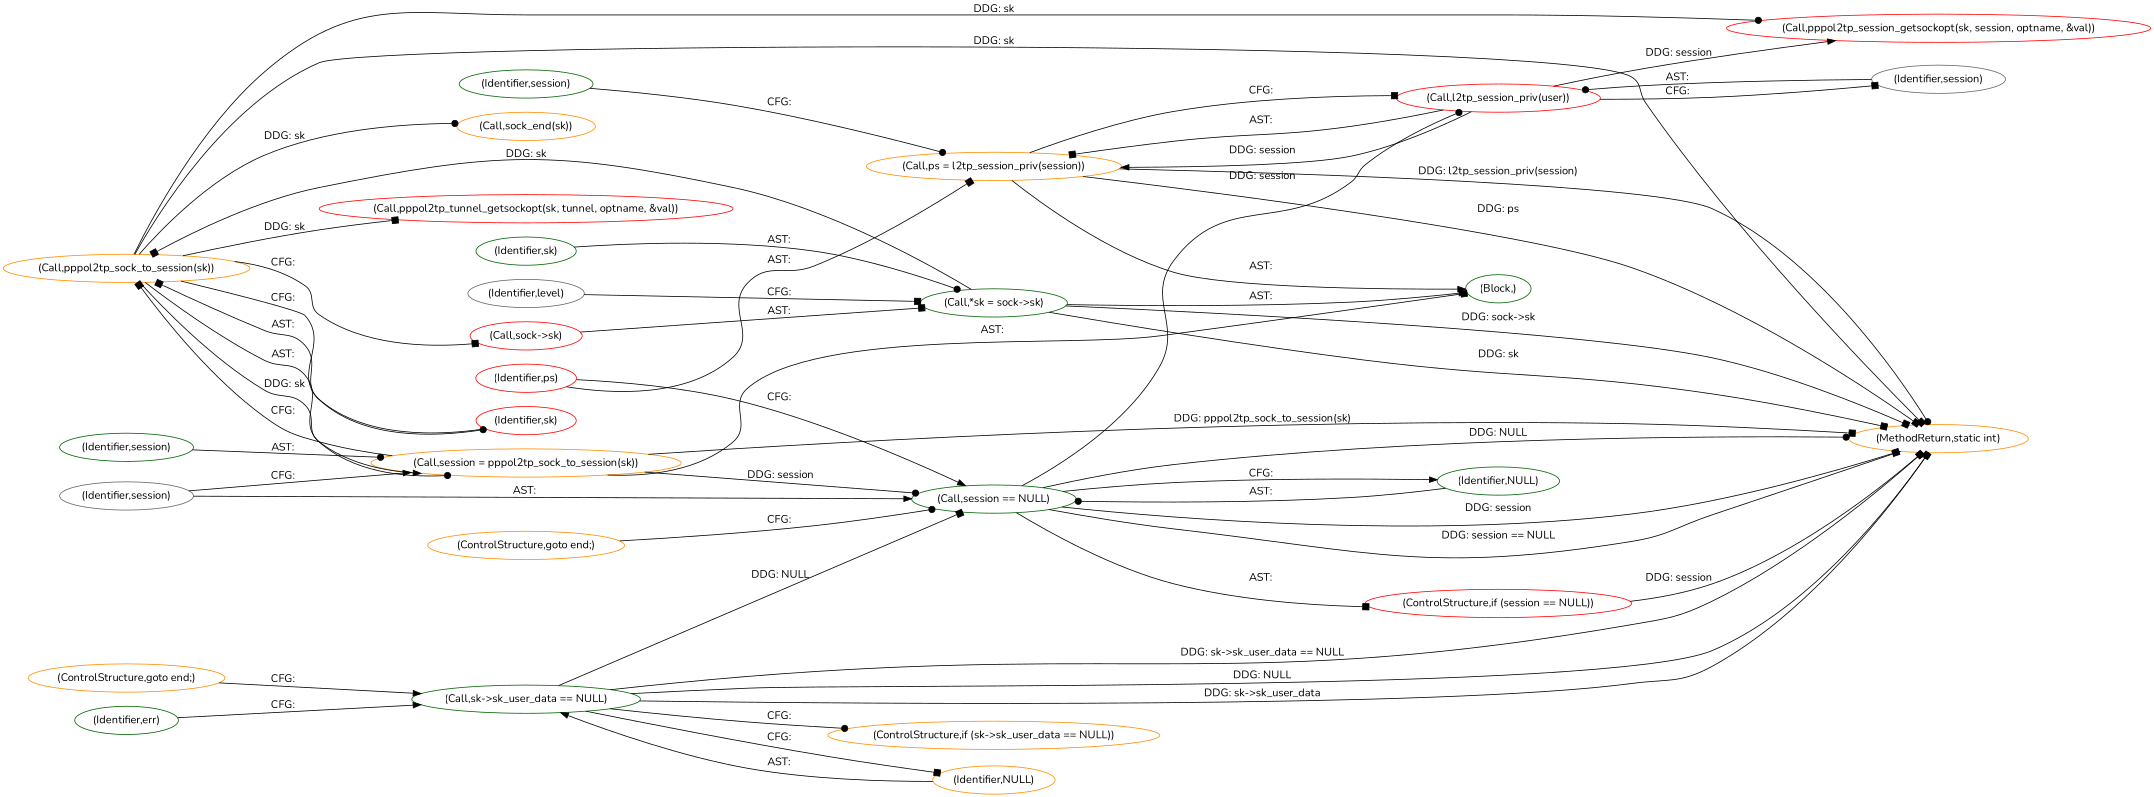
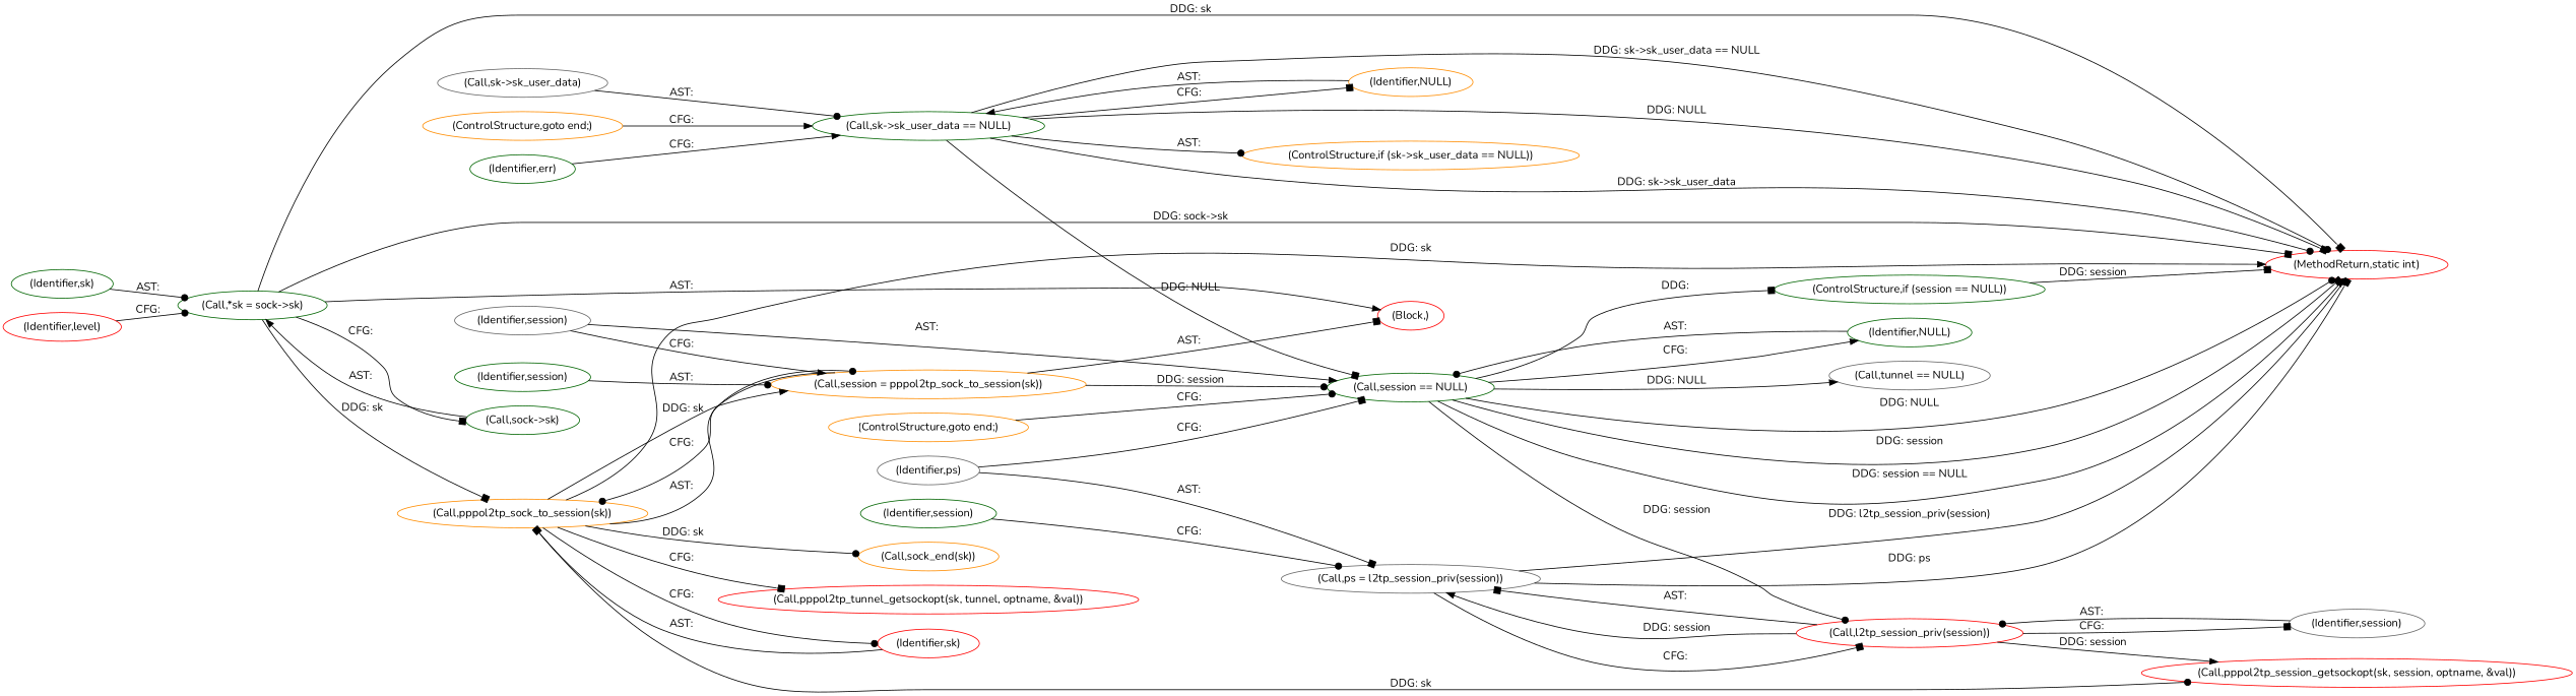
  digraph {
    fontname=Nunito
    rankdir=LR
    node [color=darkorange fontname=Nunito]
    edge [arrowhead=box fontname=Nunito]
-   n1 [label="(Call,ps = l2tp_session_priv(session))"]
-   n2 [color=red label="(Call,l2tp_session_priv(user))"]
-   n3 [color=darkgreen label="(Block,)"]
-   n4 [label="(MethodReturn,static int)"]
+   n1 [color=gray40 label="(Call,ps = l2tp_session_priv(session))"]
+   n2 [color=red label="(Call,l2tp_session_priv(session))"]
+   n3 [color=red label="(Block,)"]
+   n4 [color=red label="(MethodReturn,static int)"]
    n5 [color=gray40 label="(Identifier,session)"]
    n6 [color=red label="(Call,pppol2tp_session_getsockopt(sk, session, optname, &val))"]
    n7 [color=darkgreen label="(Call,session == NULL)"]
    n8 [color=darkgreen label="(Identifier,NULL)"]
-   n10 [color=red label="(ControlStructure,if (session == NULL))"]
+   n9 [color=gray40 label="(Call,tunnel == NULL)"]
+   n10 [color=darkgreen label="(ControlStructure,if (session == NULL))"]
    n11 [label="(Call,session = pppol2tp_sock_to_session(sk))"]
    n12 [label="(Call,pppol2tp_sock_to_session(sk))"]
    n13 [label="(Call,sock_end(sk))"]
    n14 [color=red label="(Call,pppol2tp_tunnel_getsockopt(sk, tunnel, optname, &val))"]
    n15 [color=red label="(Identifier,sk)"]
    n16 [color=darkgreen label="(Call,*sk = sock->sk)"]
-   n17 [color=red label="(Call,sock->sk)"]
+   n17 [color=darkgreen label="(Call,sock->sk)"]
    n18 [color=darkgreen label="(Call,sk->sk_user_data == NULL)"]
    n19 [label="(ControlStructure,if (sk->sk_user_data == NULL))"]
    n20 [label="(Identifier,NULL)"]
    n21 [label="(ControlStructure,goto end;)"]
    n22 [color=darkgreen label="(Identifier,session)"]
+   n23 [color=gray40 label="(Call,sk->sk_user_data)"]
    n24 [label="(ControlStructure,goto end;)"]
    n25 [color=darkgreen label="(Identifier,sk)"]
    n26 [color=darkgreen label="(Identifier,session)"]
    n27 [color=darkgreen label="(Identifier,err)"]
-   n28 [color=red label="(Identifier,ps)"]
-   n29 [color=gray40 label="(Identifier,level)"]
+   n28 [color=gray40 label="(Identifier,ps)"]
+   n29 [color=red label="(Identifier,level)"]
    n30 [color=gray40 label="(Identifier,session)"]
    n1 -> n2 [label="CFG: "]
-   n1 -> n3 [arrowhead=normal label="AST: "]
    n1 -> n4 [arrowhead=dot label="DDG: l2tp_session_priv(session)"]
    n1 -> n4 [label="DDG: ps"]
    n2 -> n1 [label="AST: "]
    n2 -> n1 [arrowhead=normal label="DDG: session"]
    n2 -> n5 [label="CFG: "]
    n2 -> n6 [arrowhead=normal label="DDG: session"]
    n5 -> n2 [arrowhead=dot label="AST: "]
    n7 -> n2 [arrowhead=dot label="DDG: session"]
    n7 -> n4 [arrowhead=dot label="DDG: NULL"]
    n7 -> n4 [label="DDG: session"]
    n7 -> n4 [arrowhead=normal label="DDG: session == NULL"]
    n7 -> n8 [arrowhead=normal label="CFG: "]
-   n7 -> n10 [label="AST: "]
+   n7 -> n9 [arrowhead=normal label="DDG: NULL"]
+   n7 -> n10 [label="DDG: "]
    n8 -> n7 [arrowhead=dot label="AST: "]
    n10 -> n4 [label="DDG: session"]
    n11 -> n3 [label="AST: "]
-   n11 -> n4 [label="DDG: pppol2tp_sock_to_session(sk)"]
    n11 -> n7 [arrowhead=dot label="DDG: session"]
-   n11 -> n12 [label="CFG: "]
-   n12 -> n4 [label="DDG: sk"]
+   n11 -> n12 [arrowhead=dot label="CFG: "]
+   n12 -> n4 [arrowhead=normal label="DDG: sk"]
    n12 -> n6 [arrowhead=dot label="DDG: sk"]
    n12 -> n11 [arrowhead=dot label="AST: "]
    n12 -> n11 [arrowhead=normal label="DDG: sk"]
    n12 -> n13 [arrowhead=dot label="DDG: sk"]
-   n12 -> n14 [label="DDG: sk"]
+   n12 -> n14 [label="CFG: "]
    n12 -> n15 [arrowhead=dot label="CFG: "]
    n15 -> n12 [label="AST: "]
    n16 -> n3 [arrowhead=normal label="AST: "]
    n16 -> n4 [label="DDG: sock->sk"]
    n16 -> n4 [label="DDG: sk"]
    n16 -> n12 [label="DDG: sk"]
-   n12 -> n17 [label="CFG: "]
-   n17 -> n16 [label="AST: "]
+   n16 -> n17 [label="CFG: "]
+   n17 -> n16 [arrowhead=normal label="AST: "]
    n18 -> n4 [label="DDG: NULL"]
    n18 -> n4 [arrowhead=dot label="DDG: sk->sk_user_data"]
    n18 -> n4 [arrowhead=dot label="DDG: sk->sk_user_data == NULL"]
    n18 -> n7 [label="DDG: NULL"]
-   n18 -> n19 [arrowhead=dot label="CFG: "]
+   n18 -> n19 [arrowhead=dot label="AST: "]
    n18 -> n20 [label="CFG: "]
    n20 -> n18 [arrowhead=normal label="AST: "]
    n21 -> n7 [arrowhead=dot label="CFG: "]
    n22 -> n1 [arrowhead=dot label="CFG: "]
+   n23 -> n18 [arrowhead=dot label="AST: "]
    n24 -> n18 [arrowhead=normal label="CFG: "]
    n25 -> n16 [arrowhead=dot label="AST: "]
    n26 -> n11 [arrowhead=dot label="AST: "]
    n27 -> n18 [arrowhead=normal label="CFG: "]
    n28 -> n1 [label="AST: "]
-   n28 -> n7 [arrowhead=normal label="CFG: "]
-   n29 -> n16 [label="CFG: "]
+   n28 -> n7 [label="CFG: "]
+   n29 -> n16 [arrowhead=dot label="CFG: "]
    n30 -> n7 [arrowhead=normal label="AST: "]
    n30 -> n11 [arrowhead=normal label="CFG: "]
  }
